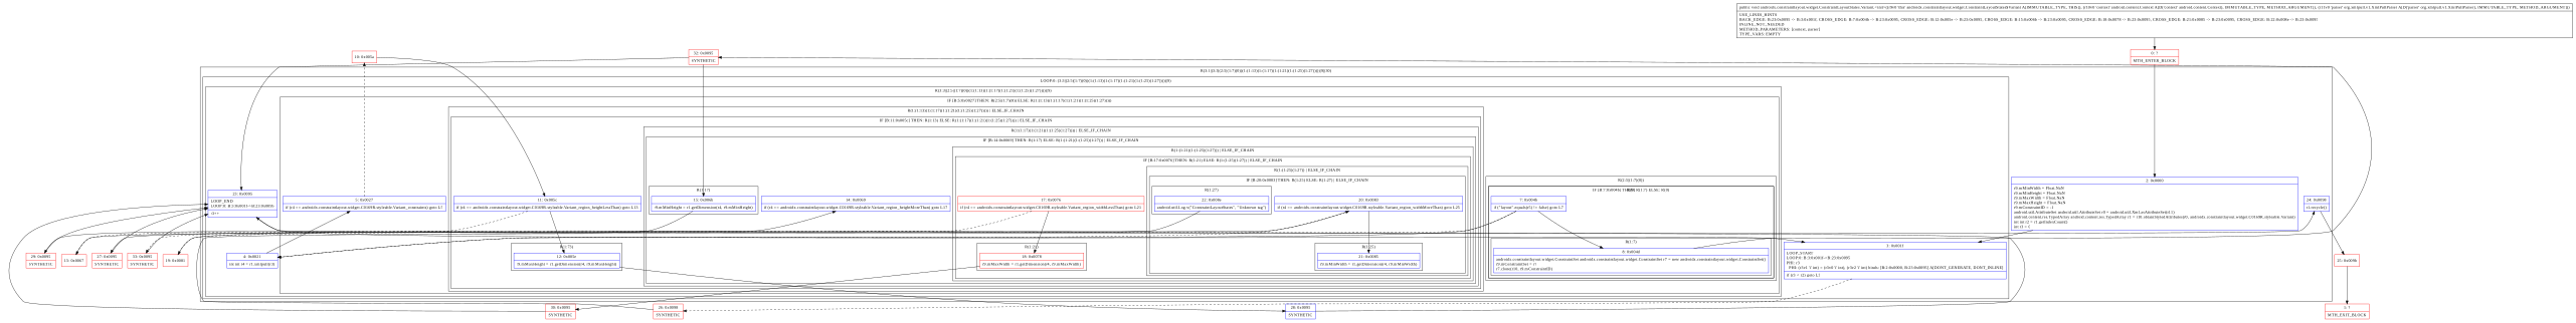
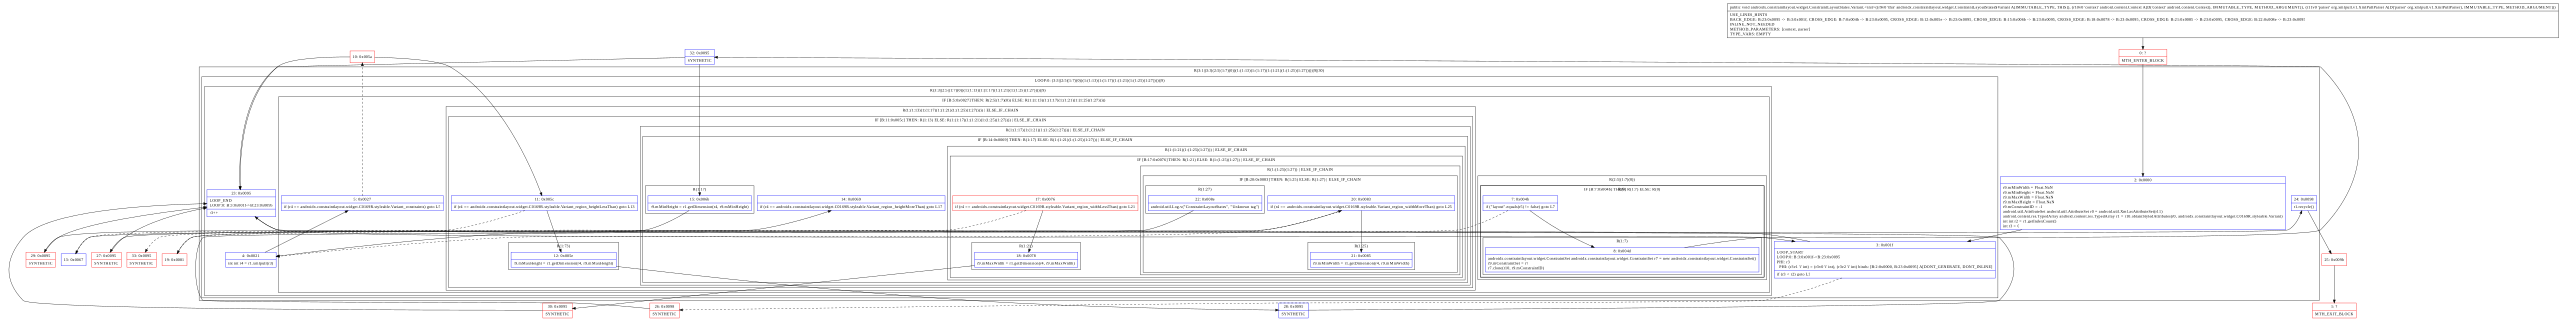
  digraph {
    fontname="Liberation Serif"
    node [color=blue fontname="Liberation Serif" shape=record]
    edge [fontname="Liberation Serif"]
    n1 [label="{8\:\ 0x004d|androidx.constraintlayout.widget.ConstraintSet androidx.constraintlayout.widget.ConstraintSet r7 = new androidx.constraintlayout.widget.ConstraintSet()\lr9.mConstraintSet = r7\lr7.clone(r10, r9.mConstraintID)\l}"]
    n2 [label="{7\:\ 0x004b|if (\"layout\".equals(r5) != false) goto L7\l}"]
    n3 [label="{12\:\ 0x005e|r9.mMaxHeight = r1.getDimension(r4, r9.mMaxHeight)\l}"]
    n4 [label="{15\:\ 0x006b|r9.mMinHeight = r1.getDimension(r4, r9.mMinHeight)\l}"]
-   n5 [color=red label="{18\:\ 0x0078|r9.mMaxWidth = r1.getDimension(r4, r9.mMaxWidth)\l}"]
+   n5 [label="{18\:\ 0x0078|r9.mMaxWidth = r1.getDimension(r4, r9.mMaxWidth)\l}"]
    n6 [label="{21\:\ 0x0085|r9.mMinWidth = r1.getDimension(r4, r9.mMinWidth)\l}"]
    n7 [label="{22\:\ 0x008e|android.util.Log.v(\"ConstraintLayoutStates\", \"Unknown tag\")\l}"]
    n8 [label="{20\:\ 0x0083|if (r4 == androidx.constraintlayout.widget.C0169R.styleable.Variant_region_widthMoreThan) goto L25\l}"]
    n9 [color=red label="{17\:\ 0x0076|if (r4 == androidx.constraintlayout.widget.C0169R.styleable.Variant_region_widthLessThan) goto L21\l}"]
    n10 [label="{14\:\ 0x0069|if (r4 == androidx.constraintlayout.widget.C0169R.styleable.Variant_region_heightMoreThan) goto L17\l}"]
    n11 [label="{11\:\ 0x005c|if (r4 == androidx.constraintlayout.widget.C0169R.styleable.Variant_region_heightLessThan) goto L13\l}"]
    n12 [label="{5\:\ 0x0027|if (r4 == androidx.constraintlayout.widget.C0169R.styleable.Variant_constraints) goto L5\l}"]
    n13 [label="{4\:\ 0x0021|int int r4 = r1.xmlpull(r3)\l}"]
    n14 [label="{23\:\ 0x0095|LOOP_END\lLOOP:0: B:3:0x001f\-\>B:23:0x0095\l|r3++\l}"]
    n15 [label="{3\:\ 0x001f|LOOP_START\lLOOP:0: B:3:0x001f\-\>B:23:0x0095\lPHI: r3 \l  PHI: (r3v1 'i' int) = (r3v0 'i' int), (r3v2 'i' int) binds: [B:2:0x0000, B:23:0x0095] A[DONT_GENERATE, DONT_INLINE]\l|if (r3 \< r2) goto L3\l}"]
    n16 [label="{2\:\ 0x0000|r9.mMinWidth = Float.NaN\lr9.mMinHeight = Float.NaN\lr9.mMaxWidth = Float.NaN\lr9.mMaxHeight = Float.NaN\lr9.mConstraintID = \-1\landroid.util.AttributeSet android.util.AttributeSet r0 = android.util.Xml.asAttributeSet(r11)\landroid.content.res.TypedArray android.content.res.TypedArray r1 = r10.obtainStyledAttributes(r0, androidx.constraintlayout.widget.C0169R.styleable.Variant)\lint int r2 = r1.getIndexCount()\lint r3 = 0\l}"]
    n17 [label="{24\:\ 0x0098|r1.recycle()\l}"]
-   n18 [color=red label="{32\:\ 0x0095|SYNTHETIC\l}"]
+   n18 [label="{32\:\ 0x0095|SYNTHETIC\l}"]
    n19 [color=red label="{33\:\ 0x0095|SYNTHETIC\l}"]
    n20 [label="{28\:\ 0x0095|SYNTHETIC\l}"]
    n21 [color=red label="{29\:\ 0x0095|SYNTHETIC\l}"]
    n22 [color=red label="{30\:\ 0x0095|SYNTHETIC\l}"]
    n23 [color=red label="{27\:\ 0x0095|SYNTHETIC\l}"]
    n24 [color=red label="{19\:\ 0x0081}"]
-   n25 [color=red label="{13\:\ 0x0067}"]
+   n25 [label="{13\:\ 0x0067}"]
    n26 [color=red label="{10\:\ 0x005a}"]
    n27 [color=red label="{26\:\ 0x0098|SYNTHETIC\l}"]
    n28 [color=red label="{25\:\ 0x009b}"]
    n29 [color=red label="{1\:\ ?|MTH_EXIT_BLOCK\l}"]
    n30 [color=red label="{0\:\ ?|MTH_ENTER_BLOCK\l}"]
    n31 [label="{public void androidx.constraintlayout.widget.ConstraintLayoutStates.Variant.\<init\>((r9v0 'this' androidx.constraintlayout.widget.ConstraintLayoutStates$Variant A[IMMUTABLE_TYPE, THIS]), (r10v0 'context' android.content.Context A[D('context' android.content.Context), IMMUTABLE_TYPE, METHOD_ARGUMENT]), (r11v0 'parser' org.xmlpull.v1.XmlPullParser A[D('parser' org.xmlpull.v1.XmlPullParser), IMMUTABLE_TYPE, METHOD_ARGUMENT]))  | USE_LINES_HINTS\lBACK_EDGE: B:23:0x0095 \-\> B:3:0x001f, CROSS_EDGE: B:7:0x004b \-\> B:23:0x0095, CROSS_EDGE: B:12:0x005e \-\> B:23:0x0095, CROSS_EDGE: B:15:0x006b \-\> B:23:0x0095, CROSS_EDGE: B:18:0x0078 \-\> B:23:0x0095, CROSS_EDGE: B:21:0x0085 \-\> B:23:0x0095, CROSS_EDGE: B:22:0x008e \-\> B:23:0x0095\lINLINE_NOT_NEEDED\lMETHOD_PARAMETERS: [context, parser]\lTYPE_VARS: EMPTY\l}" color=""]
    subgraph cluster_1 {
      label="R(3:1|(3:3|(2:5|(1:7)(0))(1:(1:13)(1:(1:17)(1:(1:21)(1:(1:25)(1:27)))))|9)|30)"
      n16
      n17
      subgraph cluster_2 {
        label="LOOP:0: (3:3|(2:5|(1:7)(0))(1:(1:13)(1:(1:17)(1:(1:21)(1:(1:25)(1:27)))))|9)"
        n15
        subgraph cluster_3 {
          label="R(3:3|(2:5|(1:7)(0))(1:(1:13)(1:(1:17)(1:(1:21)(1:(1:25)(1:27)))))|9)"
          n13
          n14
          subgraph cluster_4 {
            label="IF [B:5:0x0027] THEN: R(2:5|(1:7)(0)) ELSE: R(1:(1:13)(1:(1:17)(1:(1:21)(1:(1:25)(1:27)))))"
            n12
            subgraph cluster_5 {
              label="R(2:5|(1:7)(0))"
              subgraph cluster_6 {
                label="IF [B:7:0x004b] THEN: R(1:7) ELSE: R(0)"
                n2
                subgraph cluster_7 {
                  label="R(1:7)"
                  n1
                }
                subgraph cluster_8 {
                  label="R(0)"
                }
              }
            }
            subgraph cluster_9 {
              label="R(1:(1:13)(1:(1:17)(1:(1:21)(1:(1:25)(1:27))))) | ELSE_IF_CHAIN\l"
              subgraph cluster_10 {
                label="IF [B:11:0x005c] THEN: R(1:13) ELSE: R(1:(1:17)(1:(1:21)(1:(1:25)(1:27)))) | ELSE_IF_CHAIN\l"
                n11
                subgraph cluster_11 {
                  label="R(1:73)"
                  n3
                }
                subgraph cluster_12 {
                  label="R(1:(1:17)(1:(1:21)(1:(1:25)(1:27)))) | ELSE_IF_CHAIN\l"
                  subgraph cluster_13 {
                    label="IF [B:14:0x0069] THEN: R(1:17) ELSE: R(1:(1:21)(1:(1:25)(1:27))) | ELSE_IF_CHAIN\l"
                    n10
                    subgraph cluster_14 {
                      label="R(1:17)"
                      n4
                    }
                    subgraph cluster_15 {
                      label="R(1:(1:21)(1:(1:25)(1:27))) | ELSE_IF_CHAIN\l"
                      subgraph cluster_16 {
                        label="IF [B:17:0x0076] THEN: R(1:21) ELSE: R(1:(1:25)(1:27)) | ELSE_IF_CHAIN\l"
                        n9
                        subgraph cluster_17 {
                          label="R(1:21)"
                          n5
                        }
                        subgraph cluster_18 {
                          label="R(1:(1:25)(1:27)) | ELSE_IF_CHAIN\l"
                          subgraph cluster_19 {
                            label="IF [B:20:0x0083] THEN: R(1:25) ELSE: R(1:27) | ELSE_IF_CHAIN\l"
                            n8
                            subgraph cluster_20 {
                              label="R(1:25)"
                              n6
                            }
                            subgraph cluster_21 {
                              label="R(1:27)"
                              n7
                            }
                          }
                        }
                      }
                    }
                  }
                }
              }
            }
          }
        }
      }
    }
    n1 -> n18
    n2 -> n1
    n2 -> n19 [style=dashed]
    n3 -> n20
    n4 -> n21
    n5 -> n22
    n7 -> n23
    n8 -> n6
    n8 -> n13 [style=dashed]
    n9 -> n5
    n9 -> n24 [style=dashed]
    n11 -> n3
    n11 -> n25 [style=dashed]
    n12 -> n26 [style=dashed]
    n13 -> n12
    n14 -> n15
-   n2 -> n13
+   n15 -> n13
    n15 -> n27 [style=dashed]
    n16 -> n15
    n17 -> n28
    n18 -> n4
    n18 -> n14
-   n19 -> n14
+   n26 -> n14
    n20 -> n14
    n21 -> n14
    n22 -> n14
    n23 -> n14
    n24 -> n8
    n25 -> n10
    n26 -> n11
    n27 -> n17
    n28 -> n29
    n30 -> n16
    n31 -> n30
  }
